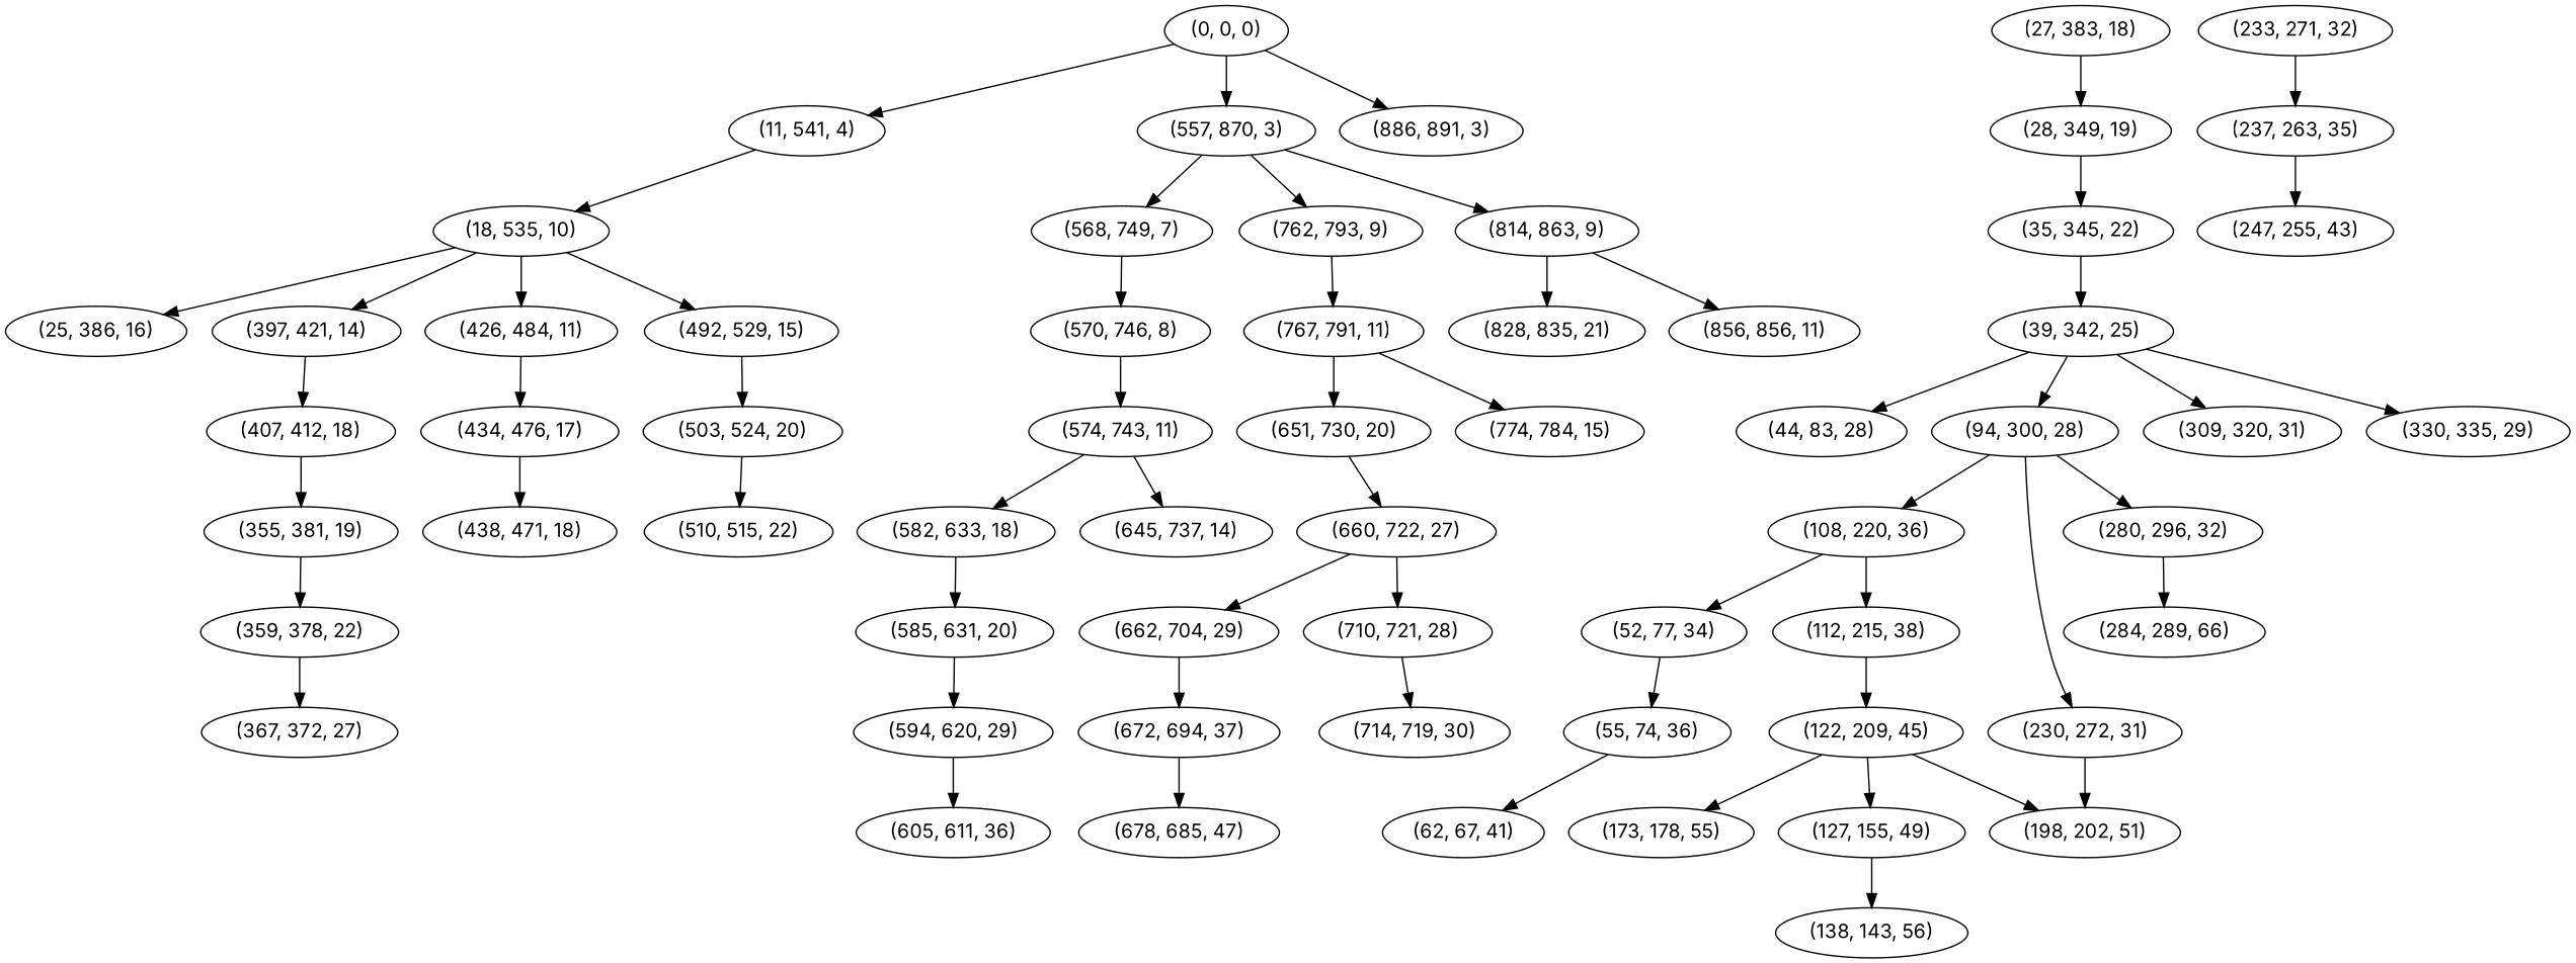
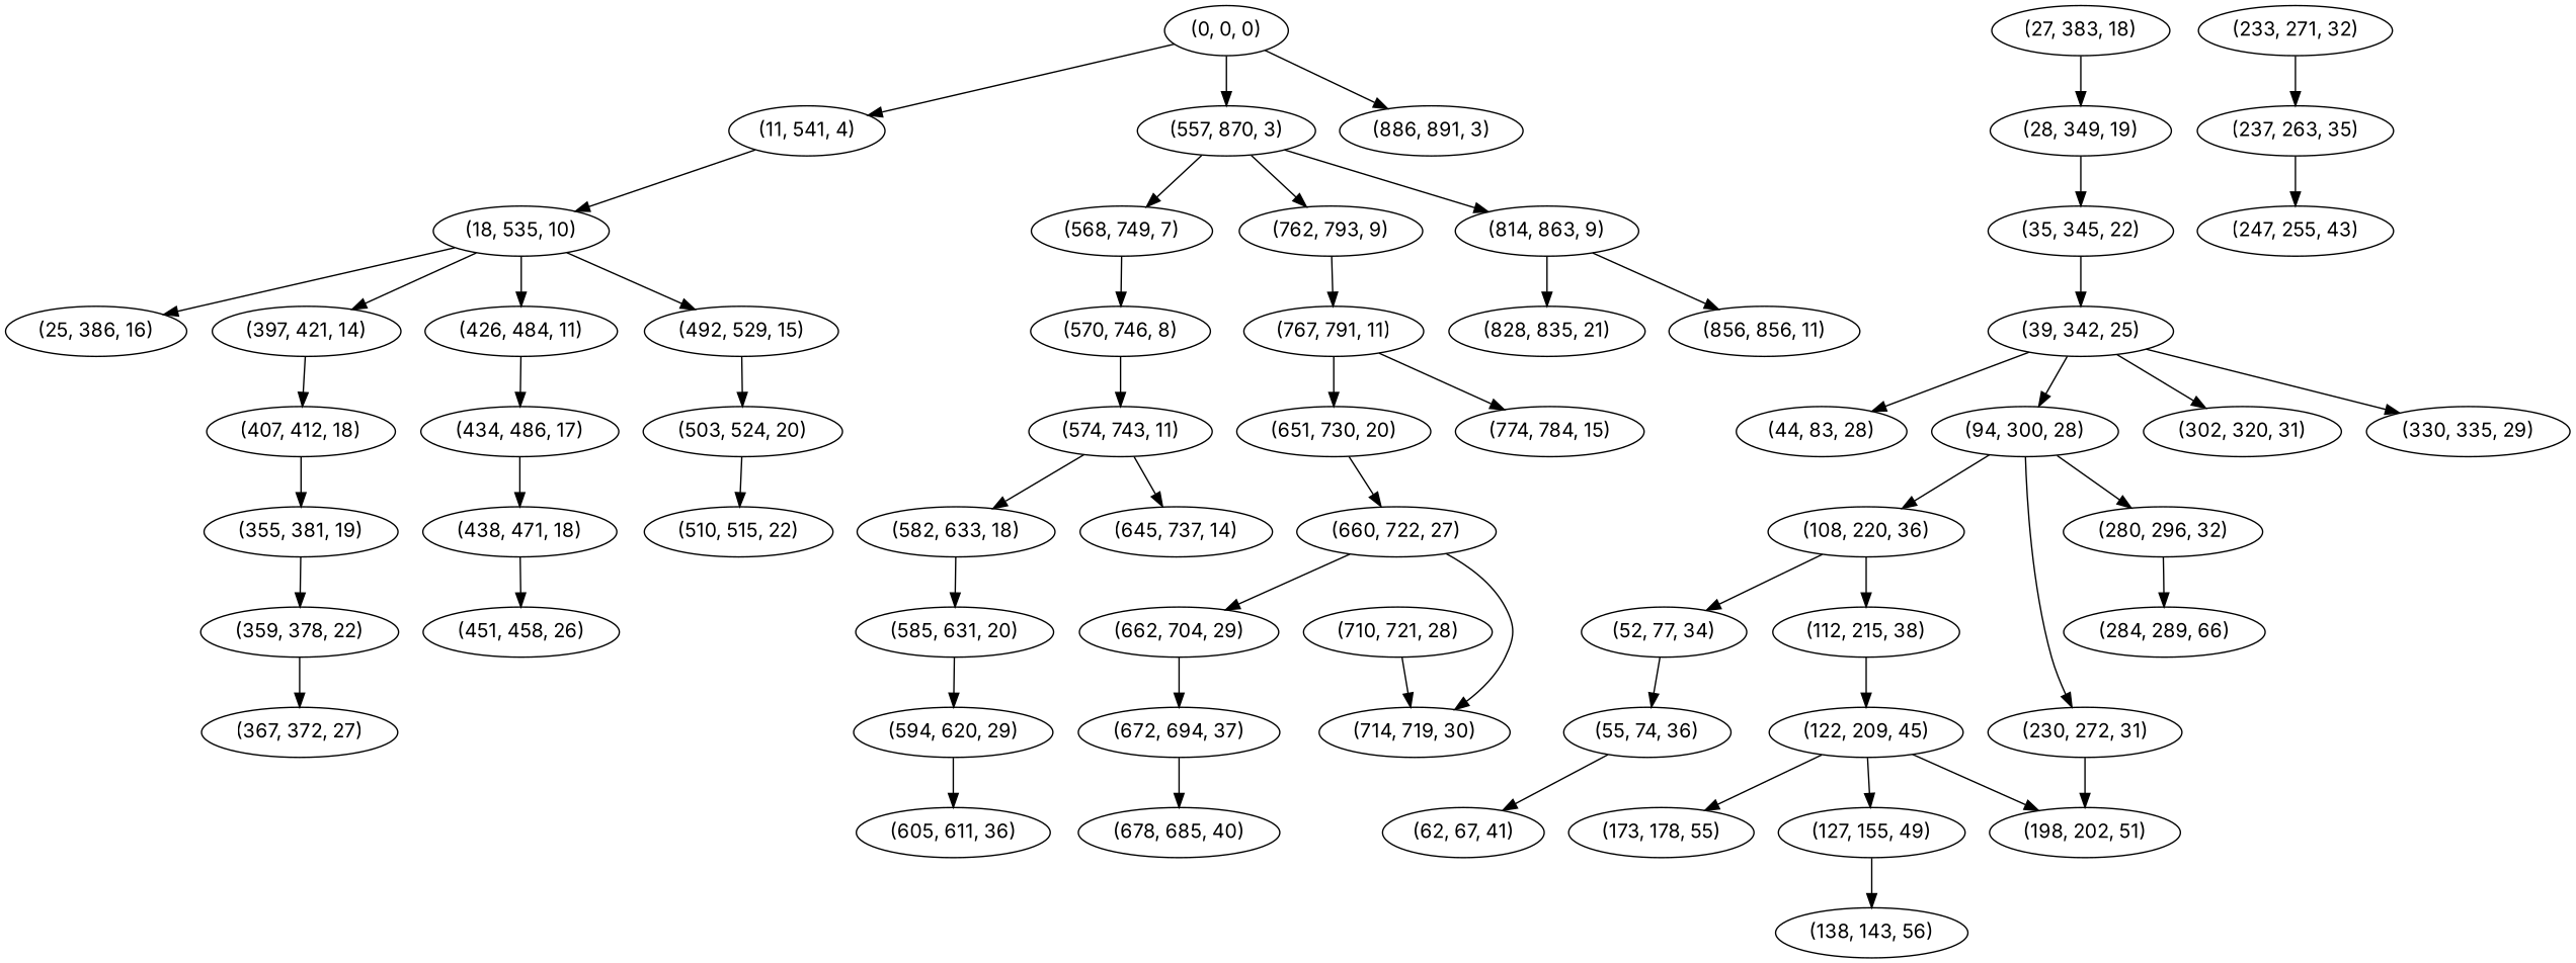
  digraph {
    fontname=Inter
    node [fontname=Inter]
    edge [fontname=Inter]
    "(0, 0, 0)"
    "(11, 541, 4)"
    "(557, 870, 3)"
    "(886, 891, 3)"
    "(18, 535, 10)"
    "(568, 749, 7)"
    "(762, 793, 9)"
    "(814, 863, 9)"
    "(25, 386, 16)"
    "(397, 421, 14)"
    "(426, 484, 11)"
    "(492, 529, 15)"
    "(407, 412, 18)"
-   "(434, 476, 17)"
+   "(434, 476, 17)" [label="(434, 486, 17)"]
    "(503, 524, 20)"
    "(27, 383, 18)"
    "(28, 349, 19)"
    "(35, 345, 22)"
    "(355, 381, 19)"
    "(359, 378, 22)"
    "(39, 342, 25)"
    "(44, 83, 28)"
    "(94, 300, 28)"
-   "(309, 320, 31)"
+   "(309, 320, 31)" [label="(302, 320, 31)"]
    "(330, 335, 29)"
    "(108, 220, 36)"
    "(230, 272, 31)"
    "(280, 296, 32)"
    "(52, 77, 34)"
    "(55, 74, 36)"
    "(62, 67, 41)"
    n32 [label="(112, 215, 38)"]
    "(198, 202, 51)"
    n34 [label="(284, 289, 66)"]
    "(122, 209, 45)"
    "(127, 155, 49)"
    "(173, 178, 55)"
    "(138, 143, 56)"
    "(233, 271, 32)"
    "(237, 263, 35)"
    "(247, 255, 43)"
    "(367, 372, 27)"
    "(438, 471, 18)"
+   "(451, 458, 26)"
    "(510, 515, 22)"
    "(570, 746, 8)"
    "(767, 791, 11)"
    "(828, 835, 21)"
    n49 [label="(856, 856, 11)"]
    "(574, 743, 11)"
    "(582, 633, 18)"
    "(645, 737, 14)"
    "(585, 631, 20)"
    "(594, 620, 29)"
    "(605, 611, 36)"
    "(651, 730, 20)"
    "(660, 722, 27)"
    "(662, 704, 29)"
    "(710, 721, 28)"
    "(672, 694, 37)"
    "(714, 719, 30)"
-   "(678, 685, 40)" [label="(678, 685, 47)"]
+   "(678, 685, 40)"
    "(774, 784, 15)"
    "(0, 0, 0)" -> "(11, 541, 4)"
    "(0, 0, 0)" -> "(557, 870, 3)"
    "(0, 0, 0)" -> "(886, 891, 3)"
    "(11, 541, 4)" -> "(18, 535, 10)"
    "(557, 870, 3)" -> "(568, 749, 7)"
    "(557, 870, 3)" -> "(762, 793, 9)"
    "(557, 870, 3)" -> "(814, 863, 9)"
    "(18, 535, 10)" -> "(25, 386, 16)"
    "(18, 535, 10)" -> "(397, 421, 14)"
    "(18, 535, 10)" -> "(426, 484, 11)"
    "(18, 535, 10)" -> "(492, 529, 15)"
    "(568, 749, 7)" -> "(570, 746, 8)"
    "(762, 793, 9)" -> "(767, 791, 11)"
    "(814, 863, 9)" -> "(828, 835, 21)"
    "(814, 863, 9)" -> n49
    "(397, 421, 14)" -> "(407, 412, 18)"
    "(426, 484, 11)" -> "(434, 476, 17)"
    "(492, 529, 15)" -> "(503, 524, 20)"
    "(407, 412, 18)" -> "(355, 381, 19)"
    "(434, 476, 17)" -> "(438, 471, 18)"
    "(503, 524, 20)" -> "(510, 515, 22)"
    "(27, 383, 18)" -> "(28, 349, 19)"
    "(28, 349, 19)" -> "(35, 345, 22)"
    "(35, 345, 22)" -> "(39, 342, 25)"
    "(355, 381, 19)" -> "(359, 378, 22)"
    "(359, 378, 22)" -> "(367, 372, 27)"
    "(39, 342, 25)" -> "(44, 83, 28)"
    "(39, 342, 25)" -> "(94, 300, 28)"
    "(39, 342, 25)" -> "(309, 320, 31)"
    "(39, 342, 25)" -> "(330, 335, 29)"
    "(94, 300, 28)" -> "(108, 220, 36)"
    "(94, 300, 28)" -> "(230, 272, 31)"
    "(94, 300, 28)" -> "(280, 296, 32)"
    "(108, 220, 36)" -> "(52, 77, 34)"
    "(108, 220, 36)" -> n32
    "(230, 272, 31)" -> "(198, 202, 51)"
    "(280, 296, 32)" -> n34
    "(52, 77, 34)" -> "(55, 74, 36)"
    "(55, 74, 36)" -> "(62, 67, 41)"
    n32 -> "(122, 209, 45)"
    "(122, 209, 45)" -> "(198, 202, 51)"
    "(122, 209, 45)" -> "(127, 155, 49)"
    "(122, 209, 45)" -> "(173, 178, 55)"
    "(127, 155, 49)" -> "(138, 143, 56)"
    "(233, 271, 32)" -> "(237, 263, 35)"
    "(237, 263, 35)" -> "(247, 255, 43)"
+   "(438, 471, 18)" -> "(451, 458, 26)"
    "(570, 746, 8)" -> "(574, 743, 11)"
    "(767, 791, 11)" -> "(651, 730, 20)"
    "(767, 791, 11)" -> "(774, 784, 15)"
    "(574, 743, 11)" -> "(582, 633, 18)"
    "(574, 743, 11)" -> "(645, 737, 14)"
    "(582, 633, 18)" -> "(585, 631, 20)"
    "(585, 631, 20)" -> "(594, 620, 29)"
    "(594, 620, 29)" -> "(605, 611, 36)"
    "(651, 730, 20)" -> "(660, 722, 27)"
    "(660, 722, 27)" -> "(662, 704, 29)"
-   "(660, 722, 27)" -> "(710, 721, 28)"
+   "(660, 722, 27)" -> "(714, 719, 30)"
    "(662, 704, 29)" -> "(672, 694, 37)"
    "(710, 721, 28)" -> "(714, 719, 30)"
    "(672, 694, 37)" -> "(678, 685, 40)"
  }
